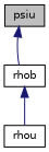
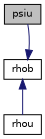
  digraph {
    rankdir=TB
    node [color=black fontname=Helvetica fontsize=10 shape=record]
    edge [color=midnightblue dir=back fontname=Helvetica fontsize=10 labelfontname=Helvetica labelfontsize=10 style=solid]
    n1 [fillcolor=grey75 fontcolor=black height=0.2 label=psiu style=filled width=0.4]
    n2 [height=0.2 label=rhob width=0.4]
    n3 [height=0.2 label=rhou width=0.4]
-   n1 -> n2
+   n2 -> n1
    n2 -> n3
  }
